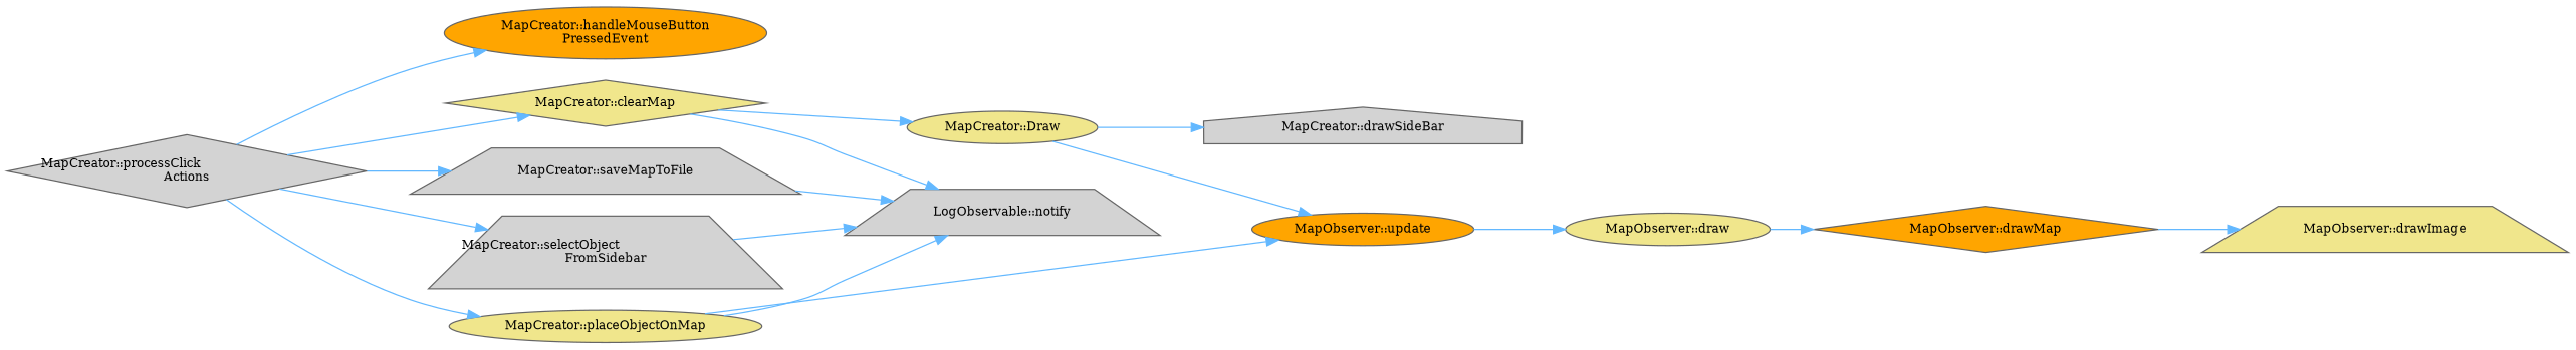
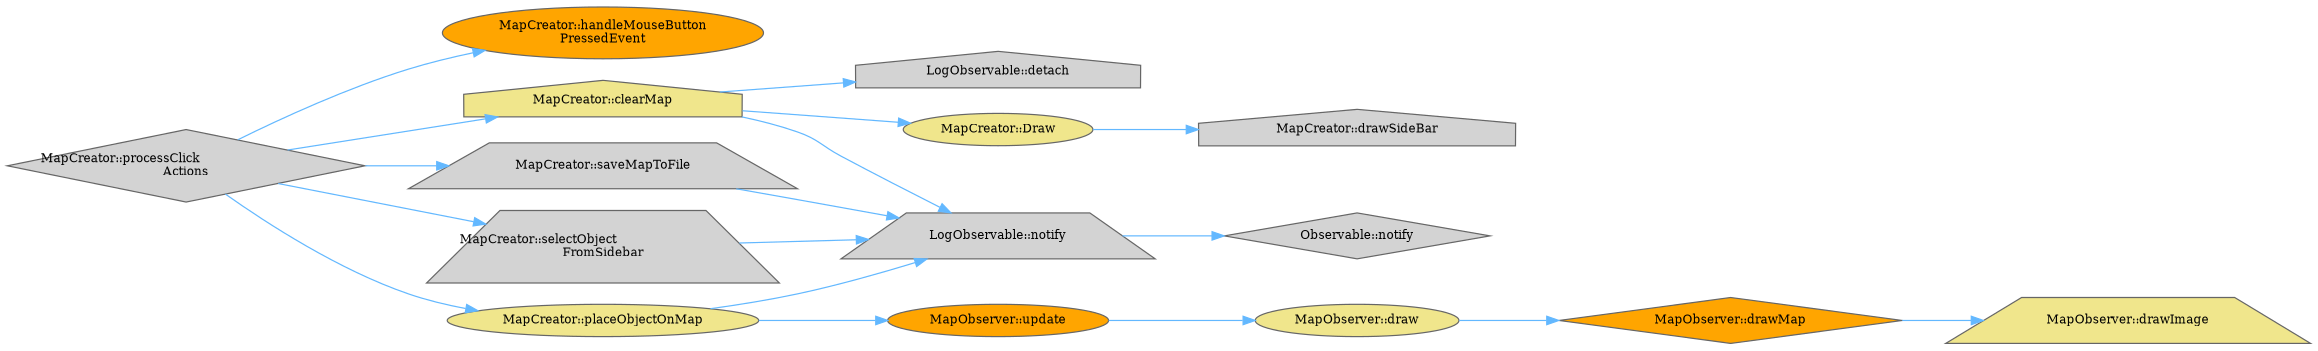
  digraph {
    fontname="DejaVu Serif"
    rankdir=LR
    node [color=grey40 fillcolor=lightgrey fontname="DejaVu Serif" fontsize=10 shape=ellipse style=filled]
    edge [color=steelblue1 fontname="DejaVu Serif" fontsize=10 labelfontname=Helvetica labelfontsize=10 style=solid]
    n1 [color=gray40 fillcolor=orange fontcolor=black height=0.2 label="MapCreator::handleMouseButton\lPressedEvent" width=0.4]
    n2 [height=0.2 label="MapCreator::processClick\lActions" shape=diamond width=0.4]
-   n3 [fillcolor=khaki height=0.2 label="MapCreator::clearMap" shape=diamond width=0.4]
+   n3 [fillcolor=khaki height=0.2 label="MapCreator::clearMap" shape=house width=0.4]
    n4 [fillcolor=khaki height=0.2 label="MapCreator::placeObjectOnMap" width=0.4]
    n5 [height=0.2 label="MapCreator::saveMapToFile" shape=trapezium width=0.4]
    n6 [height=0.2 label="MapCreator::selectObject\lFromSidebar" shape=trapezium width=0.4]
+   n7 [height=0.2 label="LogObservable::detach" shape=house width=0.4]
    n8 [fillcolor=khaki height=0.2 label="MapCreator::Draw" width=0.4]
    n9 [height=0.2 label="LogObservable::notify" shape=trapezium width=0.4]
    n10 [fillcolor=orange height=0.2 label="MapObserver::update" width=0.4]
    n11 [height=0.2 label="MapCreator::drawSideBar" shape=house width=0.4]
+   n12 [height=0.2 label="Observable::notify" shape=diamond width=0.4]
    n13 [fillcolor=khaki height=0.2 label="MapObserver::draw" width=0.4]
    n14 [fillcolor=orange height=0.2 label="MapObserver::drawMap" shape=diamond width=0.4]
    n15 [fillcolor=khaki height=0.2 label="MapObserver::drawImage" shape=trapezium width=0.4]
    n2 -> n1
    n2 -> n3
    n2 -> n4
    n2 -> n5
    n2 -> n6
+   n3 -> n7
    n3 -> n8
    n3 -> n9
    n4 -> n9
    n4 -> n10
    n5 -> n9
    n6 -> n9
-   n8 -> n10
    n8 -> n11
+   n9 -> n12
    n10 -> n13
    n13 -> n14
    n14 -> n15
  }
